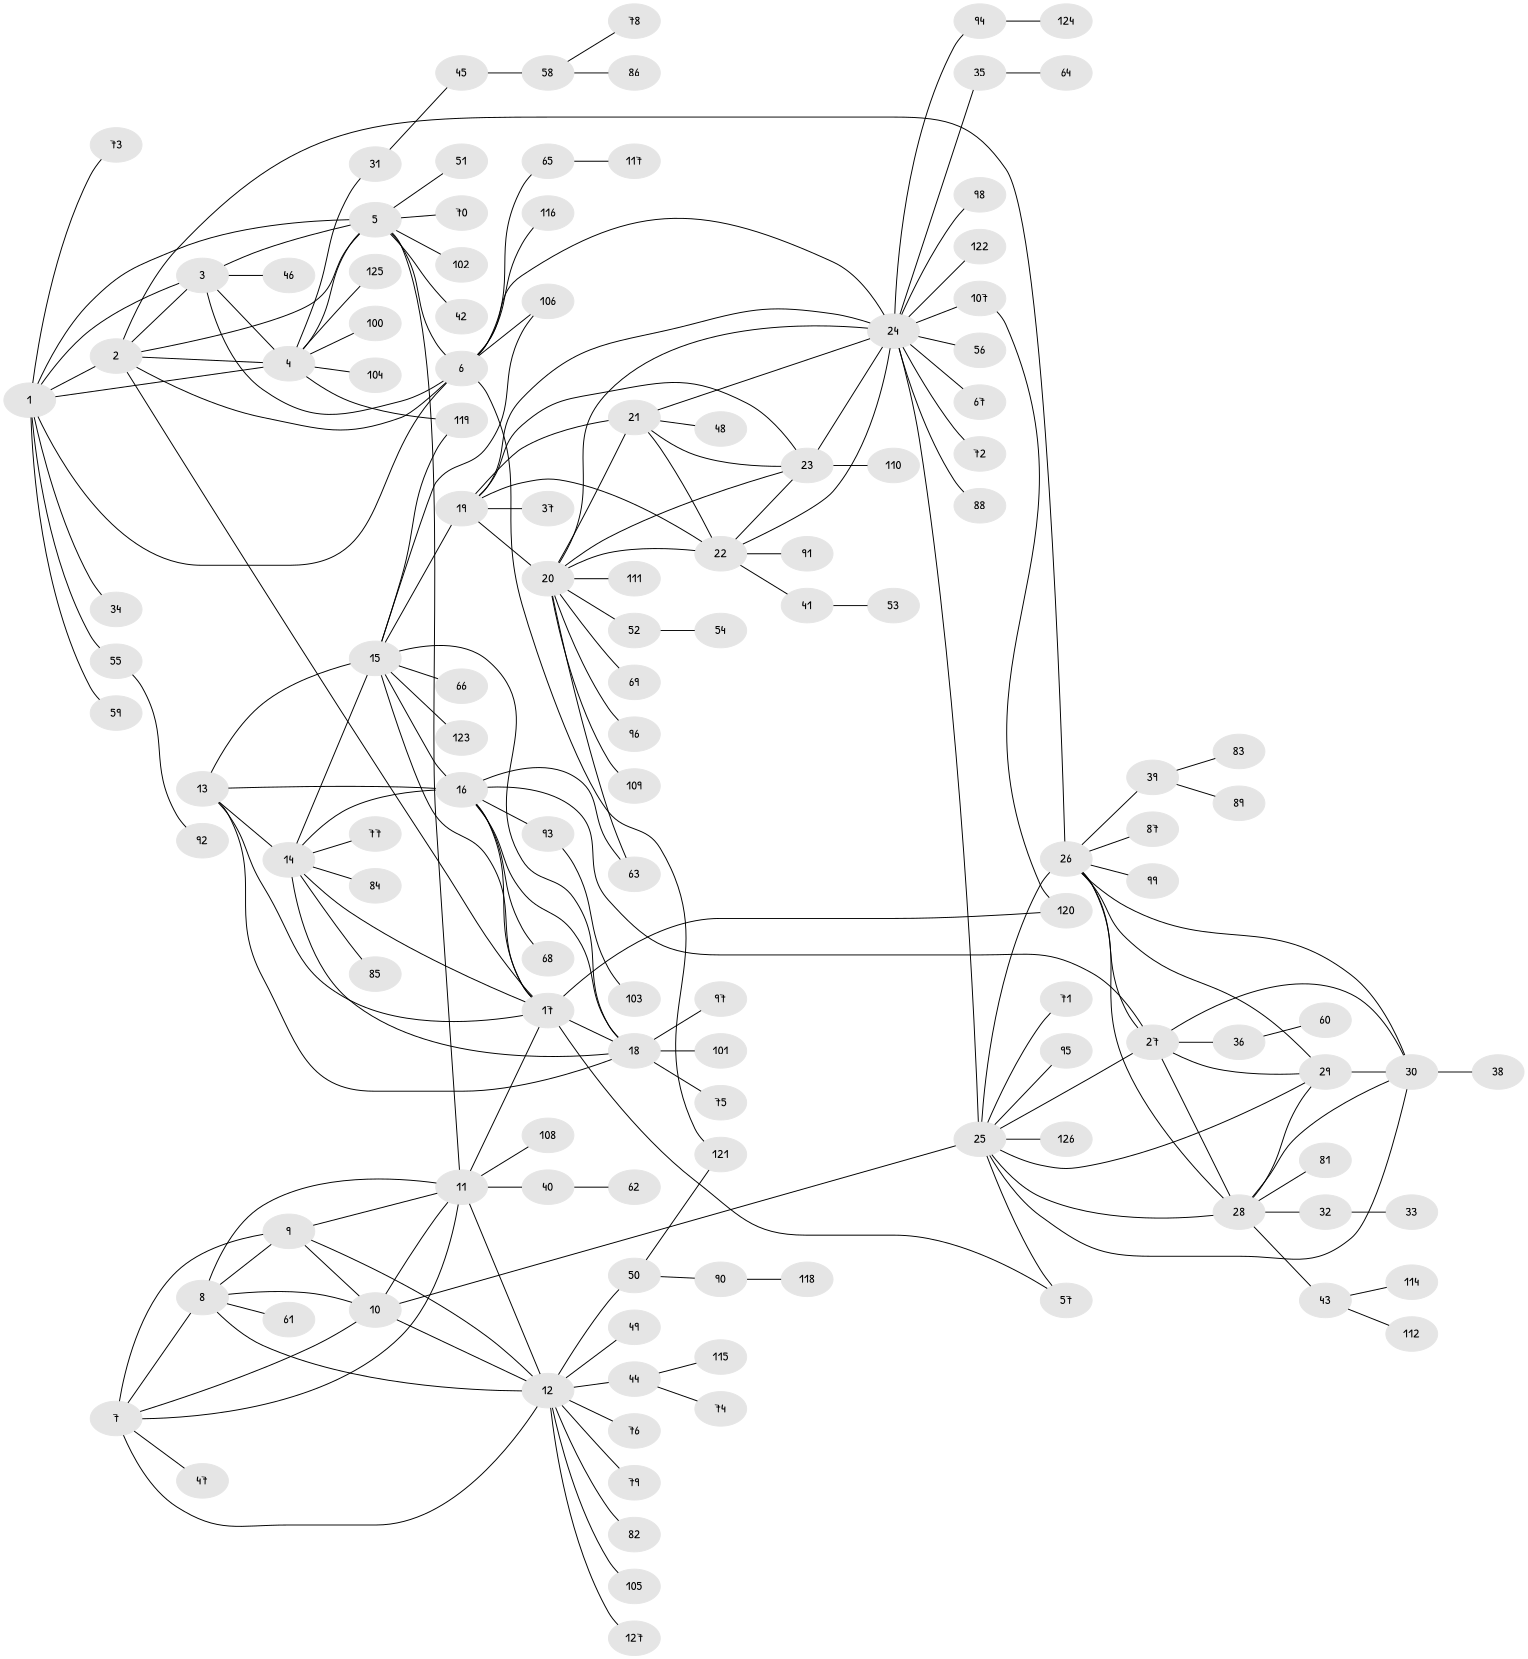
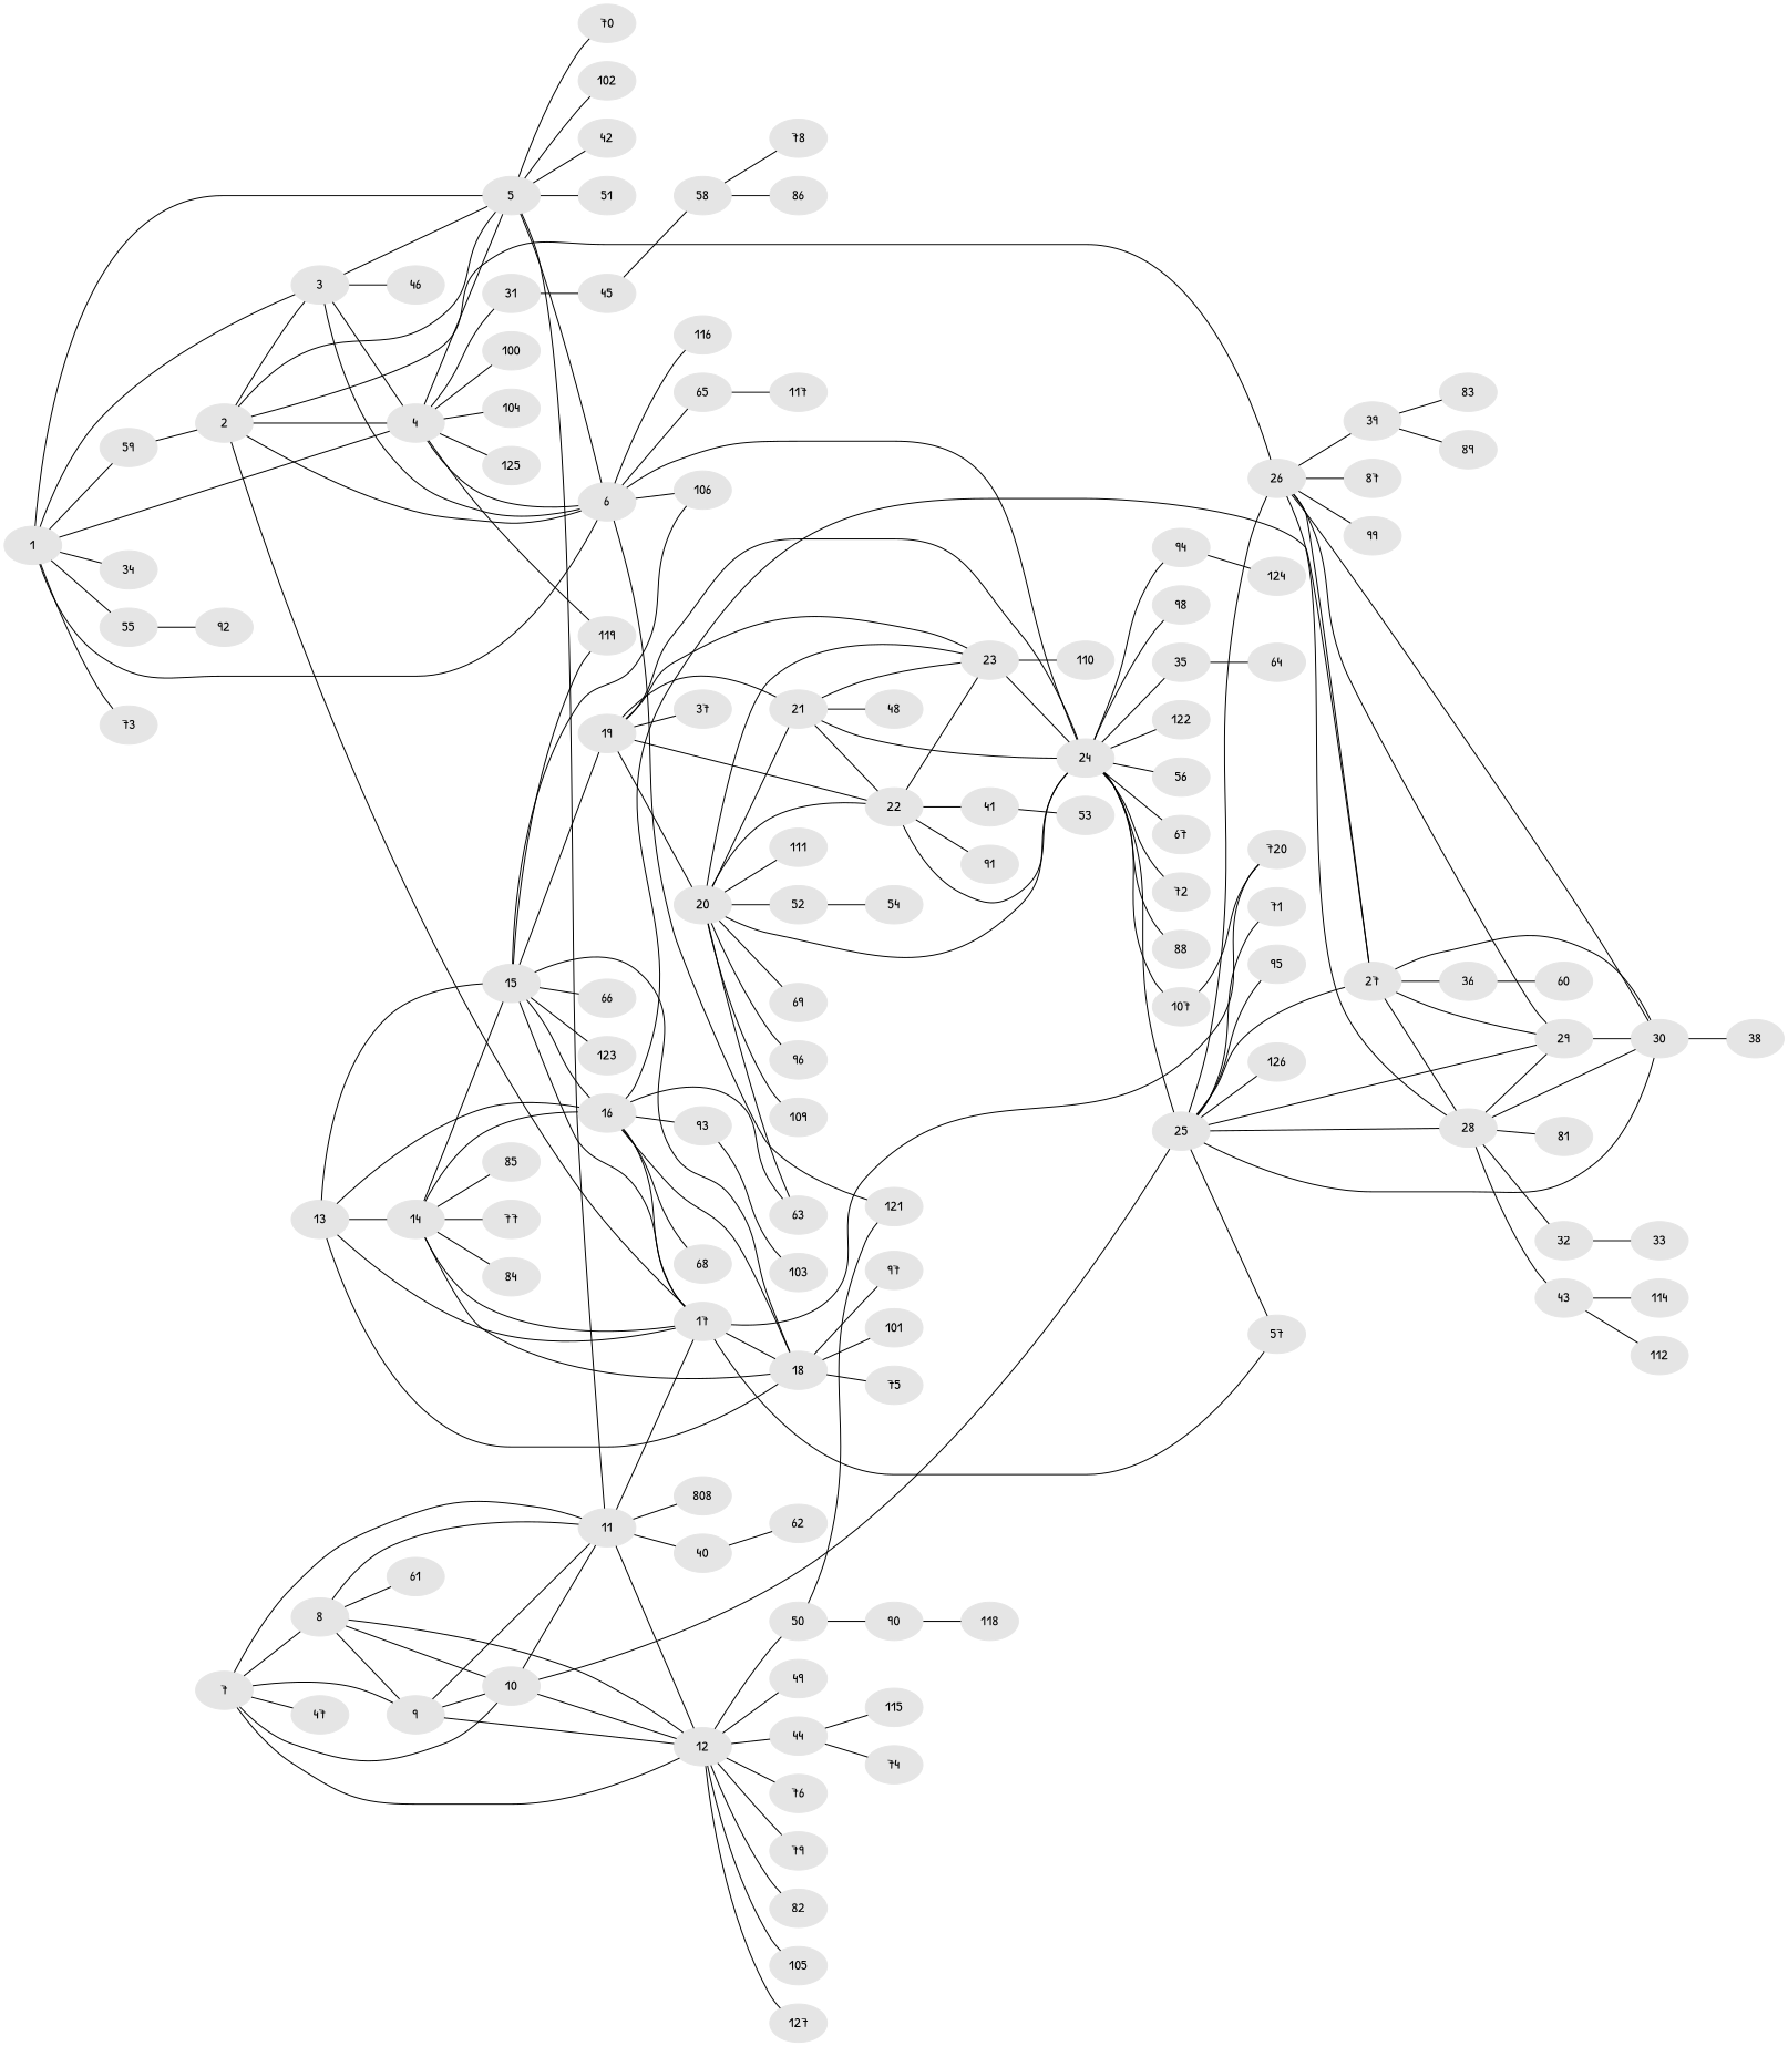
  graph {
    fontname="Patrick Hand"
    rankdir=LR
    node [color=gray90 fontname="Patrick Hand" style=filled]
    edge [fontname="Patrick Hand"]
    1
    2
    3
    4
    5
    6
    34
    55
    59
    73
    17
    26
    46
    31
    100
    104
    119
    125
    11
    42
    51
    70
    102
    24
    65
    106
    116
    121
    92
    18
    57
-   120
+   120 [label=720]
    27
    28
    29
    30
    39
    87
    99
    45
    12
    40
-   108
+   108 [label=808]
    25
    35
    56
    67
    72
    88
    94
    98
    107
    122
    117
    7
    8
    9
    10
    47
    61
    44
    49
    50
    76
    79
    82
    105
    127
    20
    63
    21
    22
    23
    52
    69
    96
    109
    111
    71
    95
    126
    62
    74
    115
    90
    13
    14
    15
    16
    77
    84
    85
    19
    66
    123
    68
    93
    75
    97
    101
    37
    36
    103
    48
    41
    91
    110
    54
    53
    64
    124
    32
    43
    81
    38
    83
    89
    60
    33
    112
    114
    58
    78
    86
    118
-   1 -- 2
+   59 -- 2
    1 -- 3
    1 -- 4
    1 -- 5
    1 -- 6
    1 -- 34
    1 -- 55
    1 -- 59
    1 -- 73
    2 -- 3
    2 -- 4
    2 -- 5
    2 -- 6
    2 -- 17
    2 -- 26
    3 -- 4
    3 -- 5
    3 -- 6
    3 -- 46
    4 -- 5
+   4 -- 6
    4 -- 31
    4 -- 100
    4 -- 104
    4 -- 119
    4 -- 125
    5 -- 6
    5 -- 11
    5 -- 42
    5 -- 51
    5 -- 70
    5 -- 102
    6 -- 24
    6 -- 65
    6 -- 106
    6 -- 116
    6 -- 121
    55 -- 92
    17 -- 18
    17 -- 57
    17 -- 120
    26 -- 27
    26 -- 28
    26 -- 29
    26 -- 30
    26 -- 39
    26 -- 87
    26 -- 99
    31 -- 45
    11 -- 17
    11 -- 12
    11 -- 40
    11 -- 108
    24 -- 25
    24 -- 35
    24 -- 56
    24 -- 67
    24 -- 72
    24 -- 88
    24 -- 94
    24 -- 98
    24 -- 107
    24 -- 122
    65 -- 117
    18 -- 75
    18 -- 97
    18 -- 101
    27 -- 28
    27 -- 29
    27 -- 30
    27 -- 36
    28 -- 29
    28 -- 30
    28 -- 32
    28 -- 43
    28 -- 81
    29 -- 30
    30 -- 38
    39 -- 83
    39 -- 89
    45 -- 58
    12 -- 44
    12 -- 49
    12 -- 50
    12 -- 76
    12 -- 79
    12 -- 82
    12 -- 105
    12 -- 127
    40 -- 62
    25 -- 26
    25 -- 57
    25 -- 27
    25 -- 28
    25 -- 29
    25 -- 30
    25 -- 71
    25 -- 95
    25 -- 126
    35 -- 64
    94 -- 124
    107 -- 120
    7 -- 11
    7 -- 12
    7 -- 8
    7 -- 9
    7 -- 10
    7 -- 47
    8 -- 11
    8 -- 12
    8 -- 9
    8 -- 10
    8 -- 61
    9 -- 11
    9 -- 12
    9 -- 10
    10 -- 11
    10 -- 12
    10 -- 25
    44 -- 74
    44 -- 115
    50 -- 121
    50 -- 90
    20 -- 24
    20 -- 63
    20 -- 21
    20 -- 22
    20 -- 23
    20 -- 52
    20 -- 69
    20 -- 96
    20 -- 109
    20 -- 111
    21 -- 24
    21 -- 22
    21 -- 23
    21 -- 48
    22 -- 24
    22 -- 23
    22 -- 41
    22 -- 91
    23 -- 24
    23 -- 110
    52 -- 54
    90 -- 118
    13 -- 17
    13 -- 18
    13 -- 14
    13 -- 15
    13 -- 16
    14 -- 17
    14 -- 18
    14 -- 15
    14 -- 16
    14 -- 77
    14 -- 84
    14 -- 85
    15 -- 17
    15 -- 119
    15 -- 106
    15 -- 18
    15 -- 16
    15 -- 19
    15 -- 66
    15 -- 123
    16 -- 17
    16 -- 18
    16 -- 27
    16 -- 63
    16 -- 68
    16 -- 93
    19 -- 24
    19 -- 20
    19 -- 21
    19 -- 22
    19 -- 23
    19 -- 37
    93 -- 103
    36 -- 60
    41 -- 53
    32 -- 33
    43 -- 112
    43 -- 114
    58 -- 78
    58 -- 86
  }
